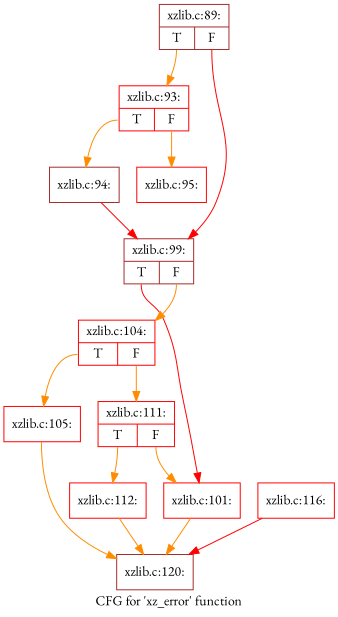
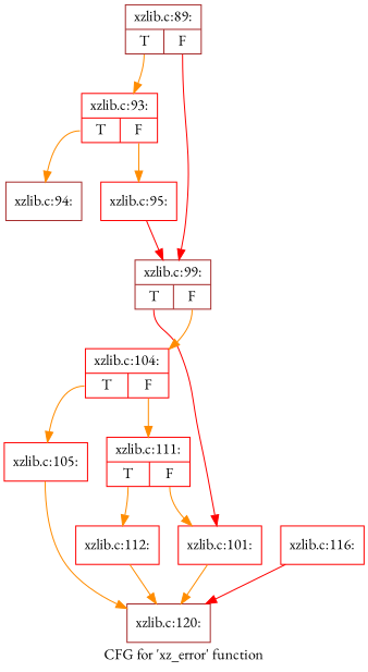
  digraph {
    fontname="EB Garamond"
    label="CFG for 'xz_error' function"
    node [color=red fontname="EB Garamond" shape=record]
    edge [color=darkorange fontname="EB Garamond"]
    n1 [color=brown label="{xzlib.c:89:|{<s0>T|<s1>F}}"]
    n2 [label="{xzlib.c:93:|{<s0>T|<s1>F}}"]
    n3 [color=brown label="{xzlib.c:99:|{<s0>T|<s1>F}}"]
    n4 [color=brown label="{xzlib.c:94:}"]
    n5 [label="{xzlib.c:95:}"]
    n6 [label="{xzlib.c:101:}"]
    n7 [label="{xzlib.c:104:|{<s0>T|<s1>F}}"]
    n8 [color=brown label="{xzlib.c:120:}"]
    n9 [label="{xzlib.c:105:}"]
    n10 [label="{xzlib.c:111:|{<s0>T|<s1>F}}"]
    n11 [label="{xzlib.c:112:}"]
    n12 [label="{xzlib.c:116:}"]
    n1 -> n2 [tailport=s0]
    n1 -> n3 [color=red tailport=s1]
    n2 -> n4 [tailport=s0]
    n2 -> n5 [tailport=s1]
    n3 -> n6 [color=red tailport=s0]
    n3 -> n7 [tailport=s1]
-   n4 -> n3 [color=red]
+   n5 -> n3 [color=red]
    n6 -> n8
    n7 -> n9 [tailport=s0]
    n7 -> n10 [tailport=s1]
    n9 -> n8
    n10 -> n6 [tailport=s1]
    n10 -> n11 [tailport=s0]
    n11 -> n8
    n12 -> n8 [color=red]
  }
